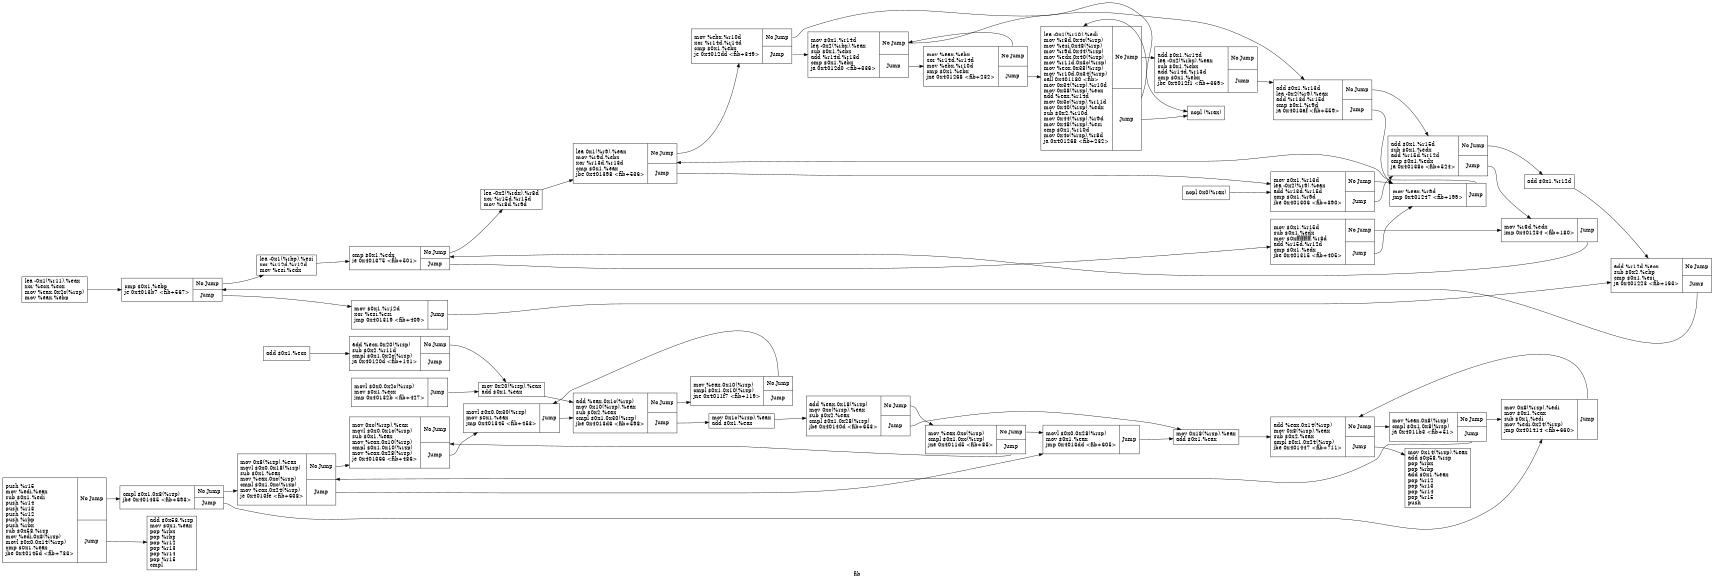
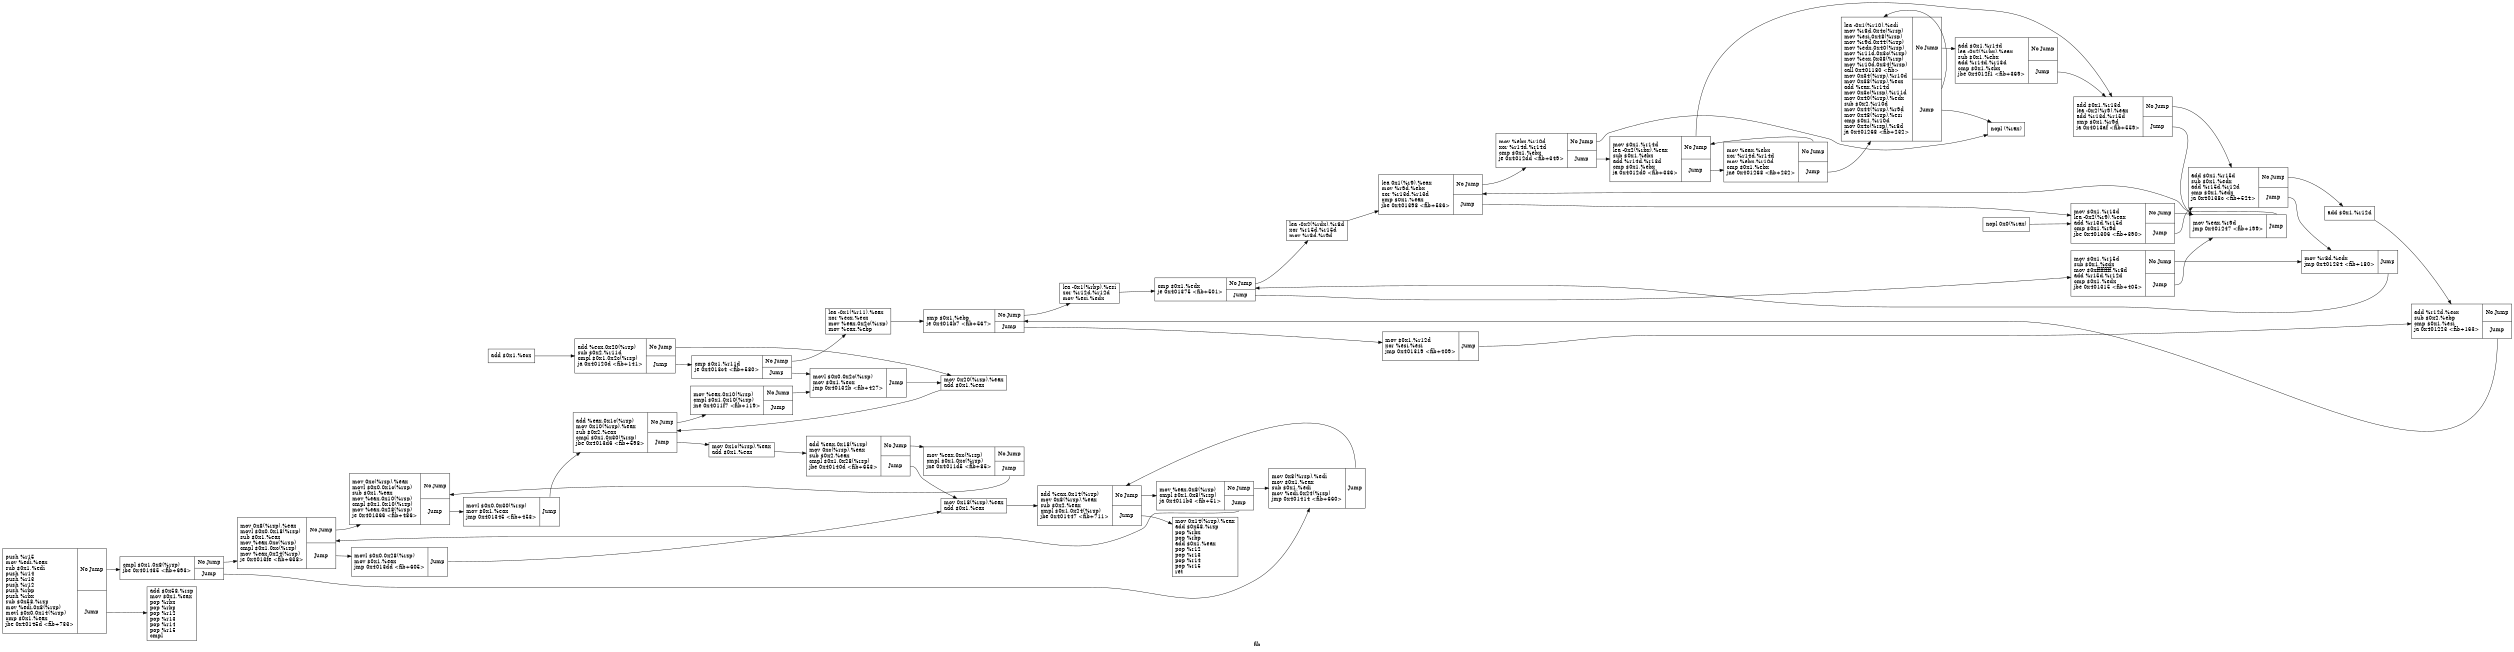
  digraph {
    label=fib
    rankdir=LR
    node [shape=record]
    edge [tailport=s1]
    n1 [height=3.1528 label="{push   %r15\lmov    %edi,%eax\lsub    $0x1,%edi\lpush   %r14\lpush   %r13\lpush   %r12\lpush   %rbp\lpush   %rbx\lsub    $0x58,%rsp\lmov    %edi,0x8(%rsp)\lmovl   $0x0,0x14(%rsp)\lcmp    $0x1,%eax\ljbe    0x40145d \<fib+733\>\l|{<s0>No Jump|<s1>Jump}}" width=2.7778]
    n2 [height=0.86111 label="{cmpl   $0x1,0x8(%rsp)\ljbe    0x401435 \<fib+693\>\l|{<s0>No Jump|<s1>Jump}}" width=2.7778]
    n3 [height=2 label="{add    $0x58,%rsp\lmov    $0x1,%eax\lpop    %rbx\lpop    %rbp\lpop    %r12\lpop    %r13\lpop    %r14\lpop    %r15\lcmpl\l}" width=1.8472]
    n4 [height=1.9028 label="{mov    0x8(%rsp),%eax\lmovl   $0x0,0x18(%rsp)\lsub    $0x1,%eax\lmov    %eax,0xc(%rsp)\lcmpl   $0x1,0xc(%rsp)\lmov    %eax,0x24(%rsp)\lje     0x4013fe \<fib+638\>\l|{<s0>No Jump|<s1>Jump}}" width=2.5833]
    n5 [height=1.4861 label="{mov    0x8(%rsp),%edi\lmov    $0x1,%eax\lsub    $0x1,%edi\lmov    %edi,0x24(%rsp)\ljmp    0x401414 \<fib+660\>\l|{<s1>Jump}}" width=2.8472]
    n6 [height=1.9028 label="{mov    0xc(%rsp),%eax\lmovl   $0x0,0x1c(%rsp)\lsub    $0x1,%eax\lmov    %eax,0x10(%rsp)\lcmpl   $0x1,0x10(%rsp)\lmov    %eax,0x28(%rsp)\lje     0x401366 \<fib+486\>\l|{<s0>No Jump|<s1>Jump}}" width=2.6528]
    n7 [height=1.0694 label="{movl   $0x0,0x28(%rsp)\lmov    $0x1,%eax\ljmp    0x4013dd \<fib+605\>\l|{<s1>Jump}}" width=2.8472]
    n8 [height=1.4861 label="{add    %eax,0x14(%rsp)\lmov    0x8(%rsp),%eax\lsub    $0x2,%eax\lcmpl   $0x1,0x24(%rsp)\ljbe    0x401447 \<fib+711\>\l|{<s0>No Jump|<s1>Jump}}" width=2.7778]
    n9 [height=1.0694 label="{movl   $0x0,0x30(%rsp)\lmov    $0x1,%eax\ljmp    0x401345 \<fib+453\>\l|{<s1>Jump}}" width=2.8472]
    n10 [height=0.54167 label="{mov    0x18(%rsp),%eax\ladd    $0x1,%eax\l}" width=2.4444]
    n11 [height=1.0694 label="{mov    %eax,0x8(%rsp)\lcmpl   $0x1,0x8(%rsp)\lja     0x4011b3 \<fib+51\>\l|{<s0>No Jump|<s1>Jump}}" width=2.5278]
-   n12 [height=2.2083 label="{mov    0x14(%rsp),%eax\ladd    $0x58,%rsp\lpop    %rbx\lpop    %rbp\ladd    $0x1,%eax\lpop    %r12\lpop    %r13\lpop    %r14\lpop    %r15\lpush\l}" width=2.4444]
+   n12 [height=2.2083 label="{mov    0x14(%rsp),%eax\ladd    $0x58,%rsp\lpop    %rbx\lpop    %rbp\ladd    $0x1,%eax\lpop    %r12\lpop    %r13\lpop    %r14\lpop    %r15\lret\l}" width=2.4444]
    n13 [height=1.4861 label="{add    %eax,0x1c(%rsp)\lmov    0x10(%rsp),%eax\lsub    $0x2,%eax\lcmpl   $0x1,0x30(%rsp)\ljbe    0x4013d6 \<fib+598\>\l|{<s0>No Jump|<s1>Jump}}" width=2.7778]
    n14 [height=1.4861 label="{add    %eax,0x18(%rsp)\lmov    0xc(%rsp),%eax\lsub    $0x2,%eax\lcmpl   $0x1,0x28(%rsp)\ljbe    0x40140d \<fib+653\>\l|{<s0>No Jump|<s1>Jump}}" width=2.7778]
    n15 [height=1.0694 label="{mov    %eax,0xc(%rsp)\lcmpl   $0x1,0xc(%rsp)\ljne    0x4011d5 \<fib+85\>\l|{<s0>No Jump|<s1>Jump}}" width=2.6528]
+   n16 [height=0.86111 label="{cmp    $0x1,%r11d\lje     0x4013c4 \<fib+580\>\l|{<s0>No Jump|<s1>Jump}}" width=2.625]
    n17 [height=0.95833 label="{lea    -0x1(%r11),%eax\lxor    %ecx,%ecx\lmov    %eax,0x2c(%rsp)\lmov    %eax,%ebp\l}" width=2.4306]
    n18 [height=1.0694 label="{movl   $0x0,0x2c(%rsp)\lmov    $0x1,%ecx\ljmp    0x40132b \<fib+427\>\l|{<s1>Jump}}" width=2.8472]
    n19 [height=1.0694 label="{mov    %eax,0x10(%rsp)\lcmpl   $0x1,0x10(%rsp)\ljne    0x4011f7 \<fib+119\>\l|{<s0>No Jump|<s1>Jump}}" width=2.7222]
    n20 [height=0.54167 label="{mov    0x1c(%rsp),%eax\ladd    $0x1,%eax\l}" width=2.4306]
    n21 [height=0.86111 label="{cmp    $0x1,%ebp\lje     0x4013b7 \<fib+567\>\l|{<s0>No Jump|<s1>Jump}}" width=2.6528]
    n22 [height=0.54167 label="{mov    0x20(%rsp),%eax\ladd    $0x1,%eax\l}" width=2.4444]
    n23 [height=0.75 label="{lea    -0x1(%rbp),%esi\lxor    %r12d,%r12d\lmov    %esi,%edx\l}" width=2.2222]
    n24 [height=1.0694 label="{mov    $0x1,%r12d\lxor    %esi,%esi\ljmp    0x401319 \<fib+409\>\l|{<s1>Jump}}" width=2.8472]
    n25 [height=1.2778 label="{add    %ecx,0x20(%rsp)\lsub    $0x2,%r11d\lcmpl   $0x1,0x2c(%rsp)\lja     0x40120d \<fib+141\>\l|{<s0>No Jump|<s1>Jump}}" width=2.6528]
    n26 [height=0.86111 label="{cmp    $0x1,%edx\lje     0x401375 \<fib+501\>\l|{<s0>No Jump|<s1>Jump}}" width=2.6528]
    n27 [height=1.2778 label="{add    %r12d,%ecx\lsub    $0x2,%ebp\lcmp    $0x1,%esi\lja     0x401223 \<fib+163\>\l|{<s0>No Jump|<s1>Jump}}" width=2.6528]
    n28 [height=0.75 label="{lea    -0x2(%rdx),%r8d\lxor    %r15d,%r15d\lmov    %r8d,%r9d\l}" width=2.2778]
    n29 [height=1.6944 label="{mov    $0x1,%r15d\lsub    $0x1,%edx\lmov    $0xffffffff,%r8d\ladd    %r15d,%r12d\lcmp    $0x1,%edx\ljbe    0x401315 \<fib+405\>\l|{<s0>No Jump|<s1>Jump}}" width=2.7778]
    n30 [height=1.4861 label="{lea    0x1(%r9),%eax\lmov    %r9d,%ebx\lxor    %r13d,%r13d\lcmp    $0x1,%eax\ljbe    0x401398 \<fib+536\>\l|{<s0>No Jump|<s1>Jump}}" width=2.7778]
    n31 [height=0.86111 label="{mov    %r8d,%edx\ljmp    0x401234 \<fib+180\>\l|{<s1>Jump}}" width=2.8472]
    n32 [height=0.86111 label="{mov    %eax,%r9d\ljmp    0x401247 \<fib+199\>\l|{<s1>Jump}}" width=2.8472]
    n33 [height=1.2778 label="{mov    %ebx,%r10d\lxor    %r14d,%r14d\lcmp    $0x1,%ebx\lje     0x4012dd \<fib+349\>\l|{<s0>No Jump|<s1>Jump}}" width=2.6528]
    n34 [height=1.4861 label="{mov    $0x1,%r13d\llea    -0x2(%r9),%eax\ladd    %r13d,%r15d\lcmp    $0x1,%r9d\ljbe    0x401306 \<fib+390\>\l|{<s0>No Jump|<s1>Jump}}" width=2.7778]
    n35 [height=0.51389 label="{add    $0x1,%r12d\l}" width=1.8611]
    n36 [height=0.51389 label="{nopl   (%rax)\l}" width=1.375]
    n37 [height=1.6944 label="{mov    $0x1,%r14d\llea    -0x2(%rbx),%eax\lsub    $0x1,%ebx\ladd    %r14d,%r13d\lcmp    $0x1,%ebx\lja     0x4012d0 \<fib+336\>\l|{<s0>No Jump|<s1>Jump}}" width=2.6528]
    n38 [height=1.4861 label="{add    $0x1,%r15d\lsub    $0x1,%edx\ladd    %r15d,%r12d\lcmp    $0x1,%edx\lja     0x40138c \<fib+524\>\l|{<s0>No Jump|<s1>Jump}}" width=2.625]
    n39 [height=1.4861 label="{mov    %eax,%ebx\lxor    %r14d,%r14d\lmov    %ebx,%r10d\lcmp    $0x1,%ebx\ljne    0x401268 \<fib+232\>\l|{<s0>No Jump|<s1>Jump}}" width=2.7778]
    n40 [height=1.4861 label="{add    $0x1,%r13d\llea    -0x2(%r9),%eax\ladd    %r13d,%r15d\lcmp    $0x1,%r9d\lja     0x4013af \<fib+559\>\l|{<s0>No Jump|<s1>Jump}}" width=2.5833]
    n41 [height=4.6111 label="{lea    -0x1(%r10),%edi\lmov    %r8d,0x4c(%rsp)\lmov    %esi,0x48(%rsp)\lmov    %r9d,0x44(%rsp)\lmov    %edx,0x40(%rsp)\lmov    %r11d,0x3c(%rsp)\lmov    %ecx,0x38(%rsp)\lmov    %r10d,0x34(%rsp)\lcall   0x401180 \<fib\>\lmov    0x34(%rsp),%r10d\lmov    0x38(%rsp),%ecx\ladd    %eax,%r14d\lmov    0x3c(%rsp),%r11d\lmov    0x40(%rsp),%edx\lsub    $0x2,%r10d\lmov    0x44(%rsp),%r9d\lmov    0x48(%rsp),%esi\lcmp    $0x1,%r10d\lmov    0x4c(%rsp),%r8d\lja     0x401268 \<fib+232\>\l|{<s0>No Jump|<s1>Jump}}" width=2.6528]
    n42 [height=1.6944 label="{add    $0x1,%r14d\llea    -0x2(%rbx),%eax\lsub    $0x1,%ebx\ladd    %r14d,%r13d\lcmp    $0x1,%ebx\ljbe    0x4012f1 \<fib+369\>\l|{<s0>No Jump|<s1>Jump}}" width=2.7222]
    n43 [height=0.51389 label="{add    $0x1,%ecx\l}" width=1.7361]
    n44 [height=0.51389 label="{nopl   0x0(%rax)\l}" width=1.7361]
    n1 -> n2 [tailport=s0]
    n1 -> n3
    n2 -> n4 [tailport=s0]
    n2 -> n5
    n4 -> n6 [tailport=s0]
    n4 -> n7
    n5 -> n8
    n6 -> n9
    n7 -> n10
    n8 -> n11 [tailport=s0]
    n8 -> n12
    n9 -> n13
    n10 -> n8
    n11 -> n4
    n11 -> n5 [tailport=s0]
    n13 -> n19 [tailport=s0]
    n13 -> n20
    n14 -> n10
    n14 -> n15 [tailport=s0]
    n15 -> n6
-   n15 -> n7 [tailport=s0]
+   n16 -> n17 [tailport=s0]
+   n16 -> n18
    n17 -> n21
    n18 -> n22
-   n19 -> n9 [tailport=s0]
+   n19 -> n18 [tailport=s0]
    n20 -> n14
    n21 -> n23 [tailport=s0]
    n21 -> n24
    n22 -> n13
    n23 -> n26
    n24 -> n27
+   n25 -> n16
    n25 -> n22 [tailport=s0]
    n26 -> n28 [tailport=s0]
    n26 -> n29
    n27 -> n21
    n28 -> n30
    n29 -> n31 [tailport=s0]
    n29 -> n32
    n30 -> n33 [tailport=s0]
    n30 -> n34
    n31 -> n26
    n32 -> n30
    n33 -> n36 [tailport=s0]
    n33 -> n37
    n34 -> n32 [tailport=s0]
    n34 -> n38
    n35 -> n27
    n37 -> n39
    n37 -> n40 [tailport=s0]
    n38 -> n31
    n38 -> n35 [tailport=s0]
    n39 -> n37 [tailport=s0]
    n39 -> n41
    n40 -> n32
    n40 -> n38 [tailport=s0]
    n41 -> n36
    n41 -> n41
    n41 -> n42 [tailport=s0]
    n42 -> n40
    n43 -> n25
    n44 -> n34
  }
